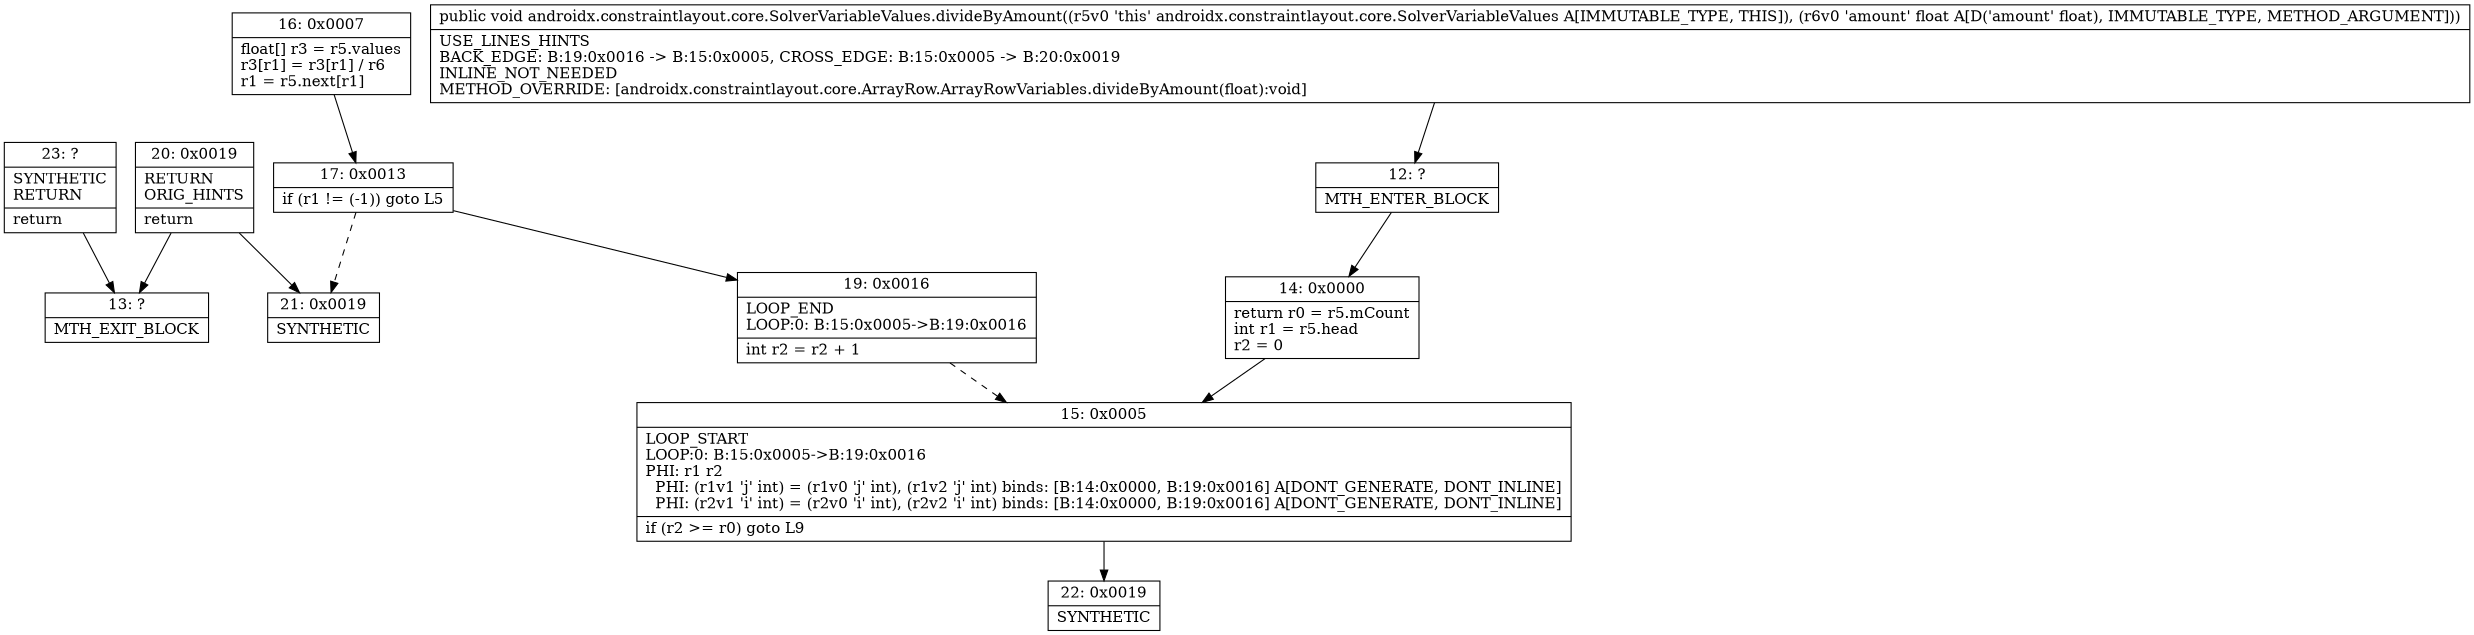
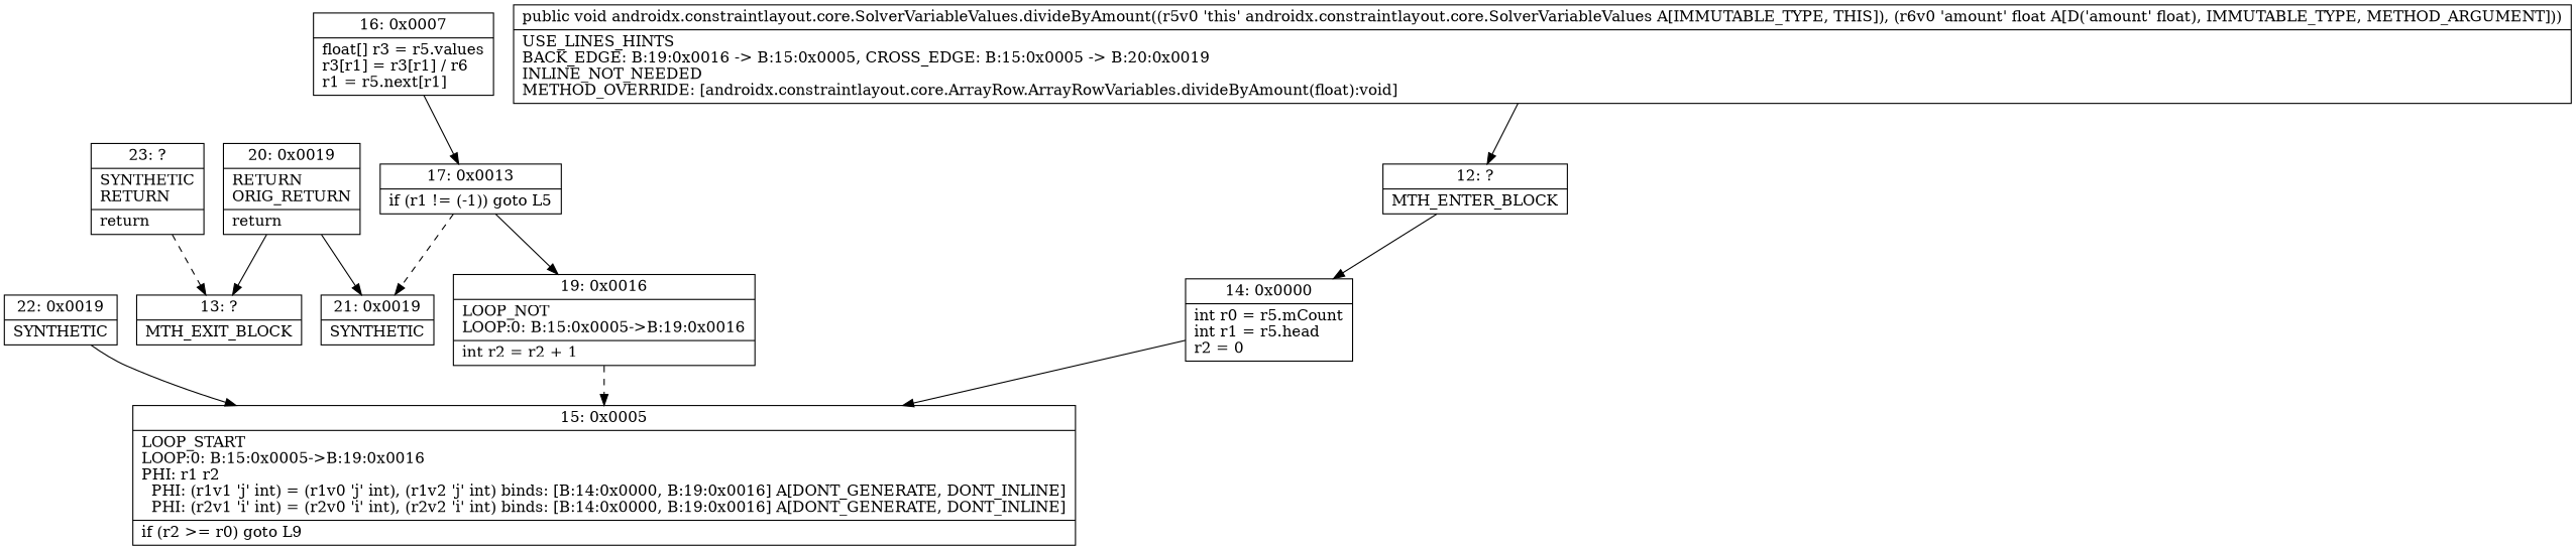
  digraph {
    node [shape=record]
    n1 [label="{12\:\ ?|MTH_ENTER_BLOCK\l}"]
-   n2 [label="{14\:\ 0x0000|return r0 = r5.mCount\lint r1 = r5.head\lr2 = 0\l}"]
+   n2 [label="{14\:\ 0x0000|int r0 = r5.mCount\lint r1 = r5.head\lr2 = 0\l}"]
    n3 [label="{15\:\ 0x0005|LOOP_START\lLOOP:0: B:15:0x0005\-\>B:19:0x0016\lPHI: r1 r2 \l  PHI: (r1v1 'j' int) = (r1v0 'j' int), (r1v2 'j' int) binds: [B:14:0x0000, B:19:0x0016] A[DONT_GENERATE, DONT_INLINE]\l  PHI: (r2v1 'i' int) = (r2v0 'i' int), (r2v2 'i' int) binds: [B:14:0x0000, B:19:0x0016] A[DONT_GENERATE, DONT_INLINE]\l|if (r2 \>= r0) goto L9\l}"]
    n4 [label="{22\:\ 0x0019|SYNTHETIC\l}"]
    n5 [label="{16\:\ 0x0007|float[] r3 = r5.values\lr3[r1] = r3[r1] \/ r6\lr1 = r5.next[r1]\l}"]
    n6 [label="{17\:\ 0x0013|if (r1 != (\-1)) goto L5\l}"]
-   n7 [label="{19\:\ 0x0016|LOOP_END\lLOOP:0: B:15:0x0005\-\>B:19:0x0016\l|int r2 = r2 + 1\l}"]
+   n7 [label="{19\:\ 0x0016|LOOP_NOT\lLOOP:0: B:15:0x0005\-\>B:19:0x0016\l|int r2 = r2 + 1\l}"]
    n8 [label="{21\:\ 0x0019|SYNTHETIC\l}"]
-   n9 [label="{20\:\ 0x0019|RETURN\lORIG_HINTS\l|return\l}"]
+   n9 [label="{20\:\ 0x0019|RETURN\lORIG_RETURN\l|return\l}"]
    n10 [label="{13\:\ ?|MTH_EXIT_BLOCK\l}"]
    n11 [label="{23\:\ ?|SYNTHETIC\lRETURN\l|return\l}"]
    n12 [label="{public void androidx.constraintlayout.core.SolverVariableValues.divideByAmount((r5v0 'this' androidx.constraintlayout.core.SolverVariableValues A[IMMUTABLE_TYPE, THIS]), (r6v0 'amount' float A[D('amount' float), IMMUTABLE_TYPE, METHOD_ARGUMENT]))  | USE_LINES_HINTS\lBACK_EDGE: B:19:0x0016 \-\> B:15:0x0005, CROSS_EDGE: B:15:0x0005 \-\> B:20:0x0019\lINLINE_NOT_NEEDED\lMETHOD_OVERRIDE: [androidx.constraintlayout.core.ArrayRow.ArrayRowVariables.divideByAmount(float):void]\l}"]
    n1 -> n2
    n2 -> n3
-   n3 -> n4
+   n4 -> n3
    n5 -> n6
    n6 -> n7
    n6 -> n8 [style=dashed]
    n7 -> n3 [style=dashed]
    n9 -> n8
    n9 -> n10
-   n11 -> n10
+   n11 -> n10 [style=dashed]
    n12 -> n1
  }
